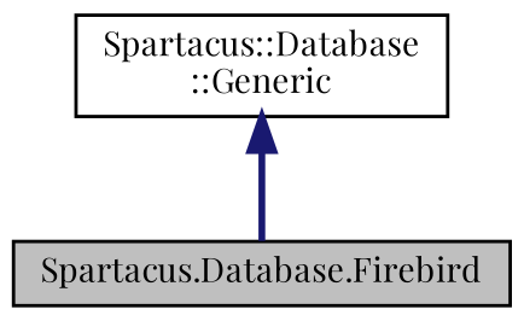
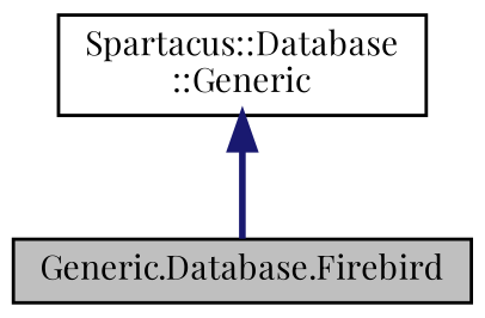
  digraph {
    fontname="Playfair Display"
    node [color=black fontname="Playfair Display" fontsize=10 shape=record style=filled]
-   n1 [fillcolor=grey75 fontcolor=black height=0.2 label="Spartacus.Database.Firebird" width=0.4]
+   n1 [fillcolor=grey75 fontcolor=black height=0.2 label="Generic.Database.Firebird" width=0.4]
    n2 [fillcolor=white height=0.2 label="Spartacus::Database\l::Generic" width=0.4]
    n2 -> n1 [color=midnightblue dir=back fontname="Playfair Display" fontsize=10 labelfontname=Helvetica labelfontsize=10 style=bold]
  }
